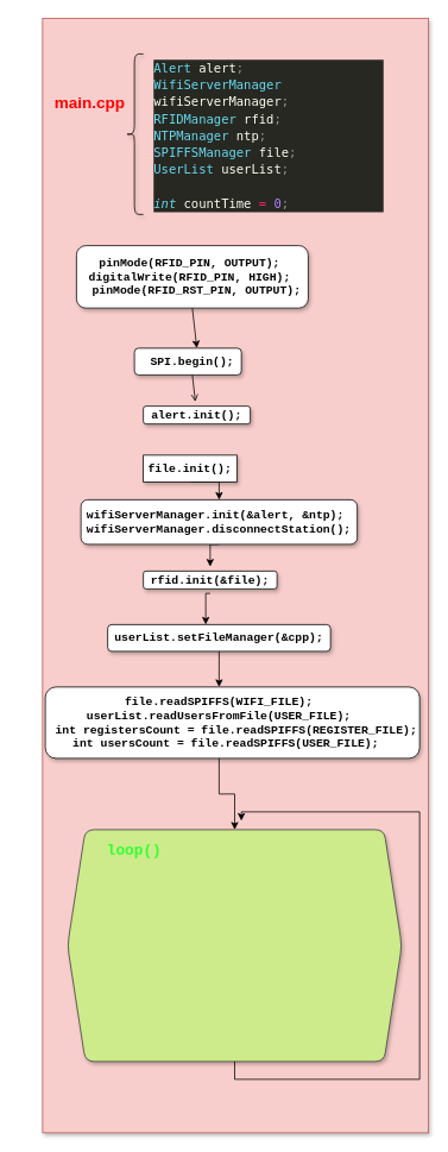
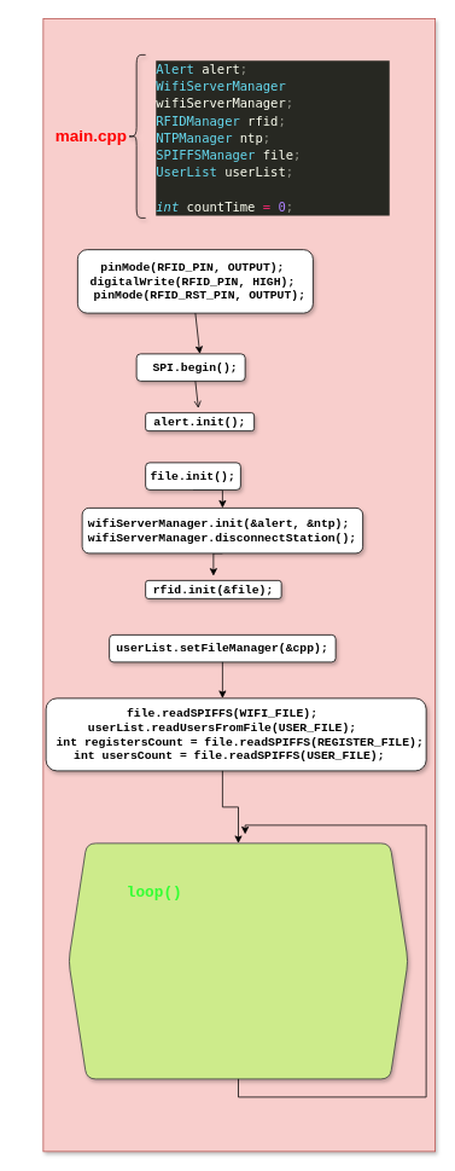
  <mxCell id="0" />
  <mxCell id="1" parent="0" />
  <mxCell id="2" value="" style="rounded=0;whiteSpace=wrap;html=1;fontFamily=Helvetica;fontSize=12;strokeColor=#b85450;fillColor=#f8cecc;fontStyle=0;shadow=1;sketch=0;glass=0;" vertex="1" parent="1"><mxGeometry x="47" y="20" width="433" height="1250" as="geometry" /></mxCell>
- <mxCell id="3" value="&lt;h2&gt;&lt;font color=&quot;#FF0000&quot;&gt;main.cpp&lt;/font&gt;&lt;br&gt;&lt;/h2&gt;" style="text;html=1;strokeColor=none;fillColor=none;align=center;verticalAlign=middle;whiteSpace=wrap;rounded=0;fontFamily=Helvetica;fontSize=12;fontColor=default;" vertex="1" parent="1"><mxGeometry x="70" y="100" width="60" height="30" as="geometry" /></mxCell>
+ <mxCell id="3" value="&lt;h2&gt;&lt;font color=&quot;#FF0000&quot;&gt;main.cpp&lt;/font&gt;&lt;br&gt;&lt;/h2&gt;" style="text;html=1;strokeColor=none;fillColor=none;align=center;verticalAlign=middle;whiteSpace=wrap;rounded=0;fontFamily=Helvetica;fontSize=12;fontColor=default;" vertex="1" parent="1"><mxGeometry x="70" y="135" width="60" height="30" as="geometry" /></mxCell>
  <mxCell id="4" value="" style="rounded=1;whiteSpace=wrap;html=1;shadow=1;glass=0;sketch=0;fontFamily=Courier New;fontSize=13;fontColor=#FF0000;strokeColor=default;fillColor=default;" vertex="1" parent="1"><mxGeometry x="85" y="275" width="260" height="70" as="geometry" /></mxCell>
  <mxCell id="5" value="pinMode(RFID_PIN, OUTPUT);&amp;nbsp;&amp;nbsp; digitalWrite(RFID_PIN, HIGH);&amp;nbsp;&amp;nbsp; pinMode(RFID_RST_PIN, OUTPUT); " style="text;html=1;strokeColor=none;fillColor=none;align=center;verticalAlign=middle;whiteSpace=wrap;rounded=0;shadow=1;glass=0;sketch=0;fontFamily=Courier New;fontSize=13;fontColor=#000000;fontStyle=1" vertex="1" parent="1"><mxGeometry x="95" y="280" width="250" height="60" as="geometry" /></mxCell>
  <mxCell id="6" value="" style="endArrow=classic;html=1;rounded=0;fontFamily=Courier New;fontSize=13;fontColor=#000000;exitX=0.5;exitY=1;exitDx=0;exitDy=0;" edge="1" parent="1" source="4"><mxGeometry width="50" height="50" relative="1" as="geometry"><mxPoint x="250" y="480" as="sourcePoint" /><mxPoint x="220" y="390" as="targetPoint" /><Array as="points" /></mxGeometry></mxCell>
  <mxCell id="7" value="" style="rounded=1;whiteSpace=wrap;html=1;shadow=1;glass=0;sketch=0;fontFamily=Courier New;fontSize=13;fontColor=#000000;strokeColor=default;fillColor=default;" vertex="1" parent="1"><mxGeometry x="150" y="390" width="120" height="30" as="geometry" /></mxCell>
  <mxCell id="8" value="&lt;b&gt;SPI.begin();&lt;/b&gt;" style="text;html=1;strokeColor=none;fillColor=none;align=center;verticalAlign=middle;whiteSpace=wrap;rounded=0;shadow=1;glass=0;sketch=0;fontFamily=Courier New;fontSize=13;fontColor=#000000;" vertex="1" parent="1"><mxGeometry x="185" y="390" width="60" height="30" as="geometry" /></mxCell>
  <mxCell id="9" value="" style="rounded=1;whiteSpace=wrap;html=1;shadow=1;glass=0;sketch=0;fontFamily=Courier New;fontSize=13;fontColor=#000000;strokeColor=default;fillColor=default;" vertex="1" parent="1"><mxGeometry x="160" y="455" width="120" height="20" as="geometry" /></mxCell>
  <mxCell id="10" value="&lt;b&gt;alert.init();&lt;/b&gt;" style="text;html=1;strokeColor=none;fillColor=none;align=center;verticalAlign=middle;whiteSpace=wrap;rounded=0;shadow=1;glass=0;sketch=0;fontFamily=Courier New;fontSize=13;fontColor=#000000;" vertex="1" parent="1"><mxGeometry x="190" y="450" width="60" height="30" as="geometry" /></mxCell>
  <mxCell id="11" value="" style="endArrow=open;html=1;rounded=0;fontFamily=Courier New;fontSize=13;fontColor=#000000;exitX=0.5;exitY=1;exitDx=0;exitDy=0;" edge="1" parent="1" source="8" target="10"><mxGeometry width="50" height="50" relative="1" as="geometry"><mxPoint x="250" y="480" as="sourcePoint" /><mxPoint x="300" y="430" as="targetPoint" /></mxGeometry></mxCell>
  <mxCell id="12" style="edgeStyle=orthogonalEdgeStyle;rounded=0;orthogonalLoop=1;jettySize=auto;html=1;exitX=0.5;exitY=1;exitDx=0;exitDy=0;entryX=0.5;entryY=0;entryDx=0;entryDy=0;fontFamily=Courier New;fontSize=13;fontColor=#000000;" edge="1" parent="1" source="13" target="15"><mxGeometry relative="1" as="geometry" /></mxCell>
- <mxCell id="13" value="&lt;b&gt;file.init();&lt;/b&gt;" style="whiteSpace=wrap;html=1;shadow=1;glass=0;sketch=0;fontFamily=Courier New;fontSize=13;fontColor=#000000;strokeColor=default;fillColor=default;rounded=0;" vertex="1" parent="1"><mxGeometry x="160" y="510" width="105" height="30" as="geometry" /></mxCell>
+ <mxCell id="13" value="&lt;b&gt;file.init();&lt;/b&gt;" style="rounded=1;whiteSpace=wrap;html=1;shadow=1;glass=0;sketch=0;fontFamily=Courier New;fontSize=13;fontColor=#000000;strokeColor=default;fillColor=default;" vertex="1" parent="1"><mxGeometry x="160" y="510" width="105" height="30" as="geometry" /></mxCell>
  <mxCell id="14" style="edgeStyle=orthogonalEdgeStyle;rounded=0;orthogonalLoop=1;jettySize=auto;html=1;exitX=0.5;exitY=1;exitDx=0;exitDy=0;entryX=0.5;entryY=0;entryDx=0;entryDy=0;fontFamily=Courier New;fontSize=13;fontColor=#000000;" edge="1" parent="1" source="15" target="21"><mxGeometry relative="1" as="geometry" /></mxCell>
  <mxCell id="15" value="" style="rounded=1;whiteSpace=wrap;html=1;shadow=1;glass=0;sketch=0;fontFamily=Courier New;fontSize=13;fontColor=#000000;strokeColor=default;fillColor=default;" vertex="1" parent="1"><mxGeometry x="90" y="560" width="310" height="50" as="geometry" /></mxCell>
  <mxCell id="16" value="wifiServerManager.init(&amp;amp;alert, &amp;amp;ntp);&amp;nbsp; wifiServerManager.disconnectStation();" style="text;html=1;strokeColor=none;fillColor=none;align=center;verticalAlign=middle;whiteSpace=wrap;rounded=0;shadow=1;glass=0;sketch=0;fontFamily=Courier New;fontSize=13;fontColor=#000000;fontStyle=1" vertex="1" parent="1"><mxGeometry x="215" y="570" width="60" height="30" as="geometry" /></mxCell>
  <mxCell id="17" value="" style="shape=curlyBracket;whiteSpace=wrap;html=1;rounded=1;shadow=1;glass=0;sketch=0;fontFamily=Courier New;fontSize=13;fontColor=#FF8000;strokeColor=default;fillColor=default;size=0.5;" vertex="1" parent="1"><mxGeometry x="140" y="60" width="20" height="180" as="geometry" /></mxCell>
  <mxCell id="18" value="&lt;div style=&quot;color: rgb(253, 255, 241); background-color: rgb(39, 40, 34); font-family: &amp;quot;Droid Sans Mono&amp;quot;, &amp;quot;monospace&amp;quot;, monospace; font-weight: normal; font-size: 14px; line-height: 19px;&quot;&gt;&lt;div&gt;&lt;span style=&quot;color: #66d9ef;&quot;&gt;Alert&lt;/span&gt;&lt;span style=&quot;color: #fdfff1;&quot;&gt; &lt;/span&gt;&lt;span style=&quot;color: #fdfff1;&quot;&gt;alert&lt;/span&gt;&lt;span style=&quot;color: #919288;&quot;&gt;;&lt;/span&gt;&lt;span style=&quot;color: #6e7066;font-style: italic;&quot;&gt;&lt;br&gt;&lt;/span&gt;&lt;/div&gt;&lt;div&gt;&lt;span style=&quot;color: #66d9ef;&quot;&gt;WifiServerManager&lt;/span&gt;&lt;span style=&quot;color: #fdfff1;&quot;&gt; &lt;/span&gt;&lt;span style=&quot;color: #fdfff1;&quot;&gt;wifiServerManager&lt;/span&gt;&lt;span style=&quot;color: #919288;&quot;&gt;;&lt;/span&gt;&lt;span style=&quot;color: #6e7066;font-style: italic;&quot;&gt;&lt;/span&gt;&lt;/div&gt;&lt;div&gt;&lt;span style=&quot;color: #66d9ef;&quot;&gt;RFIDManager&lt;/span&gt;&lt;span style=&quot;color: #fdfff1;&quot;&gt; &lt;/span&gt;&lt;span style=&quot;color: #fdfff1;&quot;&gt;rfid&lt;/span&gt;&lt;span style=&quot;color: #919288;&quot;&gt;;&lt;/span&gt;&lt;/div&gt;&lt;div&gt;&lt;span style=&quot;color: #66d9ef;&quot;&gt;NTPManager&lt;/span&gt;&lt;span style=&quot;color: #fdfff1;&quot;&gt; &lt;/span&gt;&lt;span style=&quot;color: #fdfff1;&quot;&gt;ntp&lt;/span&gt;&lt;span style=&quot;color: #919288;&quot;&gt;;&lt;/span&gt;&lt;/div&gt;&lt;div&gt;&lt;span style=&quot;color: #66d9ef;&quot;&gt;SPIFFSManager&lt;/span&gt;&lt;span style=&quot;color: #fdfff1;&quot;&gt; &lt;/span&gt;&lt;span style=&quot;color: #fdfff1;&quot;&gt;file&lt;/span&gt;&lt;span style=&quot;color: #919288;&quot;&gt;;&lt;/span&gt;&lt;/div&gt;&lt;div&gt;&lt;span style=&quot;color: #66d9ef;&quot;&gt;UserList&lt;/span&gt;&lt;span style=&quot;color: #fdfff1;&quot;&gt; &lt;/span&gt;&lt;span style=&quot;color: #fdfff1;&quot;&gt;userList&lt;/span&gt;&lt;span style=&quot;color: #919288;&quot;&gt;;&lt;/span&gt;&lt;/div&gt;&lt;br&gt;&lt;div&gt;&lt;span style=&quot;color: #66d9ef;font-style: italic;&quot;&gt;int&lt;/span&gt;&lt;span style=&quot;color: #fdfff1;&quot;&gt; &lt;/span&gt;&lt;span style=&quot;color: #fdfff1;&quot;&gt;countTime&lt;/span&gt;&lt;span style=&quot;color: #fdfff1;&quot;&gt; &lt;/span&gt;&lt;span style=&quot;color: #f92672;&quot;&gt;=&lt;/span&gt;&lt;span style=&quot;color: #fdfff1;&quot;&gt; &lt;/span&gt;&lt;span style=&quot;color: #ae81ff;&quot;&gt;0&lt;/span&gt;&lt;span style=&quot;color: #919288;&quot;&gt;;&lt;/span&gt;&lt;/div&gt;&lt;/div&gt;" style="text;whiteSpace=wrap;html=1;fontSize=13;fontFamily=Courier New;fontColor=#FF8000;" vertex="1" parent="1"><mxGeometry x="170" y="60" width="260" height="215" as="geometry" /></mxCell>
  <mxCell id="19" value="" style="rounded=1;whiteSpace=wrap;html=1;shadow=1;glass=0;sketch=0;fontFamily=Courier New;fontSize=13;fontColor=#FF8000;strokeColor=default;fillColor=default;" vertex="1" parent="1"><mxGeometry x="160" y="640" width="150" height="20" as="geometry" /></mxCell>
- <mxCell id="20" style="edgeStyle=orthogonalEdgeStyle;rounded=0;orthogonalLoop=1;jettySize=auto;html=1;exitX=0.5;exitY=1;exitDx=0;exitDy=0;entryX=0.25;entryY=0;entryDx=0;entryDy=0;fontFamily=Courier New;fontSize=13;fontColor=#000000;" edge="1" parent="1" source="21" target="24"><mxGeometry relative="1" as="geometry" /></mxCell>
  <mxCell id="21" value="&lt;font color=&quot;#000000&quot;&gt;&lt;b&gt;rfid.init(&amp;amp;file);&lt;/b&gt;&lt;/font&gt;" style="text;html=1;strokeColor=none;fillColor=none;align=center;verticalAlign=middle;whiteSpace=wrap;rounded=0;shadow=1;glass=0;sketch=0;fontFamily=Courier New;fontSize=13;fontColor=#FF8000;" vertex="1" parent="1"><mxGeometry x="205" y="635" width="60" height="30" as="geometry" /></mxCell>
  <mxCell id="22" value="" style="rounded=1;whiteSpace=wrap;html=1;shadow=1;glass=0;sketch=0;fontFamily=Courier New;fontSize=13;fontColor=#000000;strokeColor=default;fillColor=default;" vertex="1" parent="1"><mxGeometry x="120" y="700" width="250" height="30" as="geometry" /></mxCell>
  <mxCell id="23" style="edgeStyle=orthogonalEdgeStyle;rounded=0;orthogonalLoop=1;jettySize=auto;html=1;exitX=0.5;exitY=1;exitDx=0;exitDy=0;entryX=0.5;entryY=0;entryDx=0;entryDy=0;fontFamily=Courier New;fontSize=13;fontColor=#000000;" edge="1" parent="1" source="24" target="27"><mxGeometry relative="1" as="geometry" /></mxCell>
  <mxCell id="24" value="&lt;b&gt;userList.setFileManager(&amp;amp;cpp);&lt;/b&gt;" style="text;html=1;strokeColor=none;fillColor=none;align=center;verticalAlign=middle;whiteSpace=wrap;rounded=0;shadow=1;glass=0;sketch=0;fontFamily=Courier New;fontSize=13;fontColor=#000000;" vertex="1" parent="1"><mxGeometry x="215" y="700" width="60" height="30" as="geometry" /></mxCell>
  <mxCell id="25" value="" style="rounded=1;whiteSpace=wrap;html=1;shadow=1;glass=0;sketch=0;fontFamily=Courier New;fontSize=13;fontColor=#000000;strokeColor=default;fillColor=default;" vertex="1" parent="1"><mxGeometry x="50" y="770" width="420" height="80" as="geometry" /></mxCell>
  <mxCell id="26" value="" style="edgeStyle=orthogonalEdgeStyle;rounded=0;orthogonalLoop=1;jettySize=auto;html=1;fontFamily=Courier New;fontSize=13;fontColor=#000000;" edge="1" parent="1" source="27" target="28"><mxGeometry relative="1" as="geometry" /></mxCell>
  <mxCell id="27" value="&lt;div&gt;file.readSPIFFS(WIFI_FILE);&lt;/div&gt;&lt;div&gt;userList.readUsersFromFile(USER_FILE); &lt;br&gt;&lt;/div&gt;&lt;div&gt;&amp;nbsp;&amp;nbsp;&amp;nbsp;&amp;nbsp; int registersCount = file.readSPIFFS(REGISTER_FILE); &lt;br&gt;&lt;/div&gt;&lt;div&gt;&amp;nbsp; int usersCount = file.readSPIFFS(USER_FILE);&lt;br&gt;&lt;/div&gt;" style="text;html=1;strokeColor=none;fillColor=none;align=center;verticalAlign=middle;whiteSpace=wrap;rounded=0;shadow=1;glass=0;sketch=0;fontFamily=Courier New;fontSize=13;fontColor=#000000;fontStyle=1" vertex="1" parent="1"><mxGeometry x="20" y="770" width="450" height="80" as="geometry" /></mxCell>
  <mxCell id="28" value="" style="shape=hexagon;perimeter=hexagonPerimeter2;whiteSpace=wrap;html=1;fixedSize=1;rounded=1;shadow=1;glass=0;sketch=0;fontFamily=Courier New;fontSize=13;strokeColor=#36393d;fillColor=#cdeb8b;" vertex="1" parent="1"><mxGeometry x="75" y="930" width="375" height="260" as="geometry" /></mxCell>
- <mxCell id="29" value="&lt;font style=&quot;font-size: 17px;&quot; color=&quot;#33FF33&quot;&gt;&lt;b style=&quot;font-size: 17px;&quot;&gt;loop()&lt;/b&gt;&lt;/font&gt;" style="text;html=1;strokeColor=none;fillColor=none;align=center;verticalAlign=middle;whiteSpace=wrap;rounded=0;shadow=1;glass=0;sketch=0;fontFamily=Courier New;fontSize=17;fontColor=#000000;" vertex="1" parent="1"><mxGeometry x="120" y="940" width="60" height="30" as="geometry" /></mxCell>
+ <mxCell id="29" value="&lt;font style=&quot;font-size: 17px;&quot; color=&quot;#33FF33&quot;&gt;&lt;b style=&quot;font-size: 17px;&quot;&gt;loop()&lt;/b&gt;&lt;/font&gt;" style="text;html=1;strokeColor=none;fillColor=none;align=center;verticalAlign=middle;whiteSpace=wrap;rounded=0;shadow=1;glass=0;sketch=0;fontFamily=Courier New;fontSize=17;fontColor=#000000;" vertex="1" parent="1"><mxGeometry x="140" y="970" width="60" height="30" as="geometry" /></mxCell>
  <mxCell id="30" style="edgeStyle=orthogonalEdgeStyle;rounded=0;orthogonalLoop=1;jettySize=auto;html=1;exitX=0.5;exitY=1;exitDx=0;exitDy=0;fontFamily=Courier New;fontSize=17;fontColor=#33FF33;" edge="1" parent="1" source="28"><mxGeometry relative="1" as="geometry"><mxPoint x="270" y="920" as="targetPoint" /><Array as="points"><mxPoint x="263" y="1210" /><mxPoint x="470" y="1210" /><mxPoint x="470" y="910" /><mxPoint x="270" y="910" /></Array></mxGeometry></mxCell>
